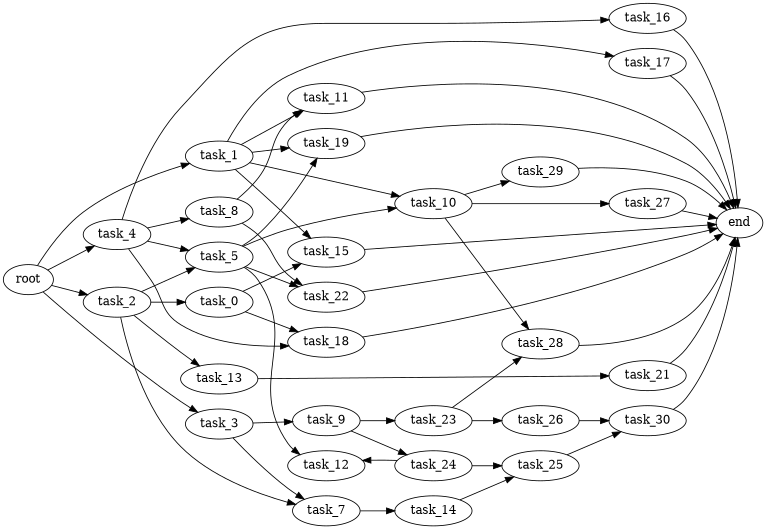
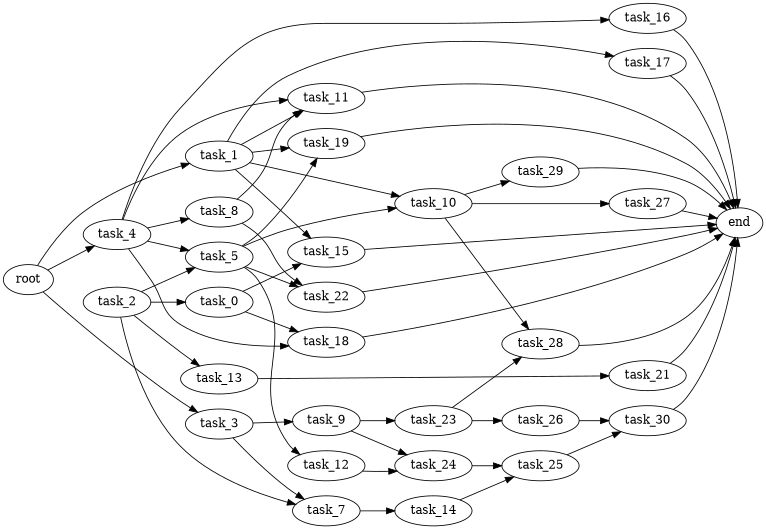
  digraph {
    rankdir=LR
    root
    task_1
    task_2
    task_3
    task_4
    task_10
    task_15
    task_17
    task_19
    task_11
    task_5
    n12 [label=task_0]
    task_7
    task_13
    task_9
    task_8
    task_16
    task_18
    task_22
    task_27
    task_28
    task_29
    end
    task_12
    task_14
    task_21
    task_23
    task_24
    task_25
    task_26
    task_30
    root -> task_1
-   root -> task_2
    root -> task_3
    root -> task_4
    task_1 -> task_10
    task_1 -> task_15
    task_1 -> task_17
    task_1 -> task_19
    task_1 -> task_11
    task_2 -> task_5
    task_2 -> n12
    task_2 -> task_7
    task_2 -> task_13
    task_3 -> task_7
    task_3 -> task_9
+   task_4 -> task_11
    task_4 -> task_5
    task_4 -> task_8
    task_4 -> task_16
    task_4 -> task_18
    task_10 -> task_27
    task_10 -> task_28
    task_10 -> task_29
    task_15 -> end
    task_17 -> end
    task_19 -> end
    task_11 -> end
    task_5 -> task_10
    task_5 -> task_19
    task_5 -> task_22
    task_5 -> task_12
    n12 -> task_15
    n12 -> task_18
    task_7 -> task_14
    task_13 -> task_21
    task_9 -> task_23
    task_9 -> task_24
    task_8 -> task_11
    task_8 -> task_22
    task_16 -> end
    task_18 -> end
    task_22 -> end
    task_27 -> end
    task_28 -> end
    task_29 -> end
-   task_24 -> task_12
+   task_12 -> task_24
    task_14 -> task_25
    task_21 -> end
    task_23 -> task_28
    task_23 -> task_26
    task_24 -> task_25
    task_25 -> task_30
    task_26 -> task_30
    task_30 -> end
  }
